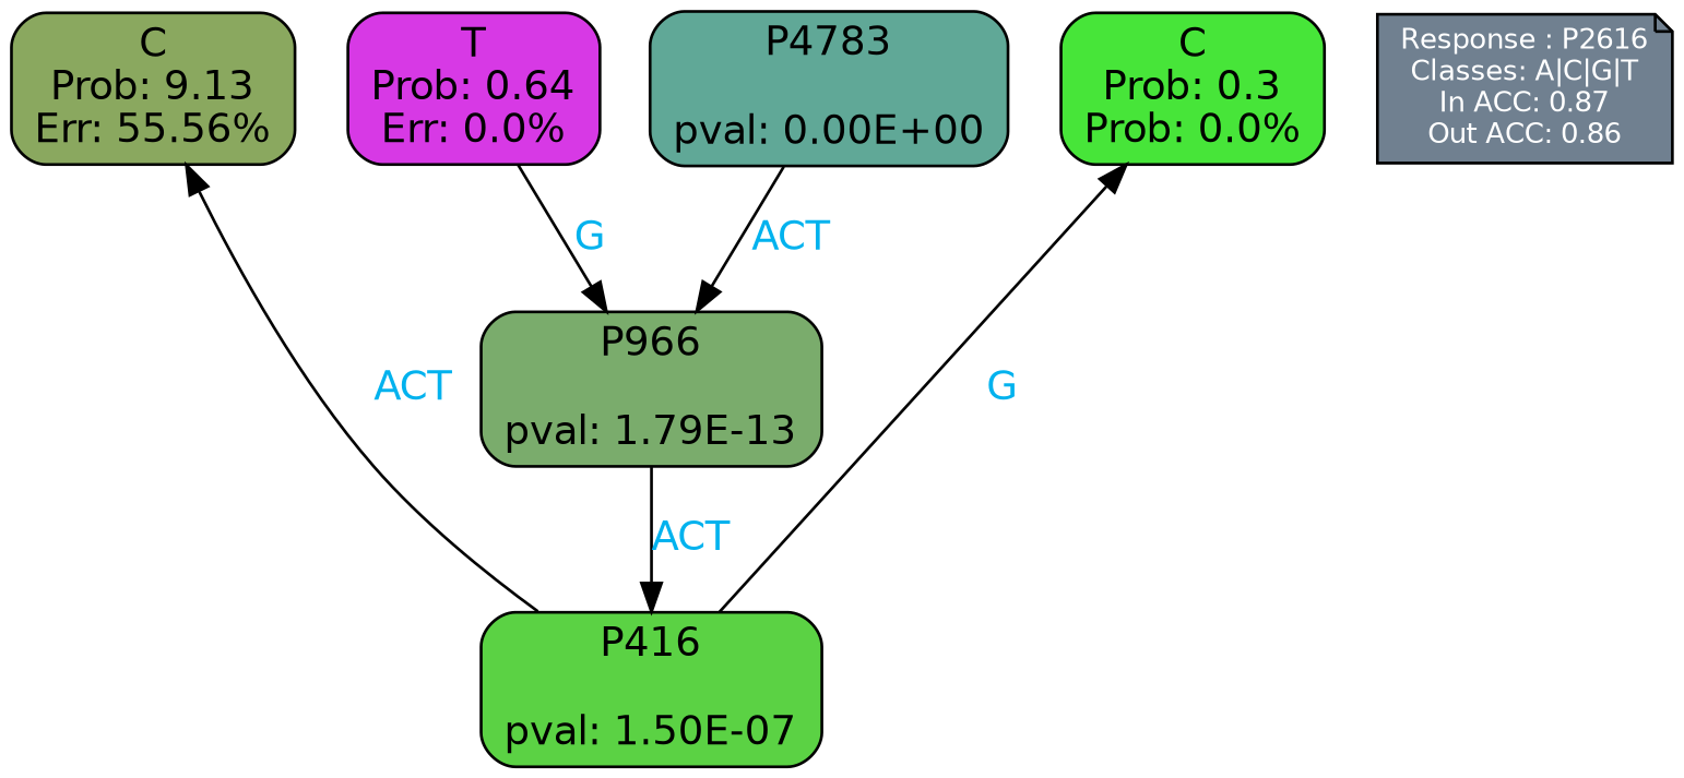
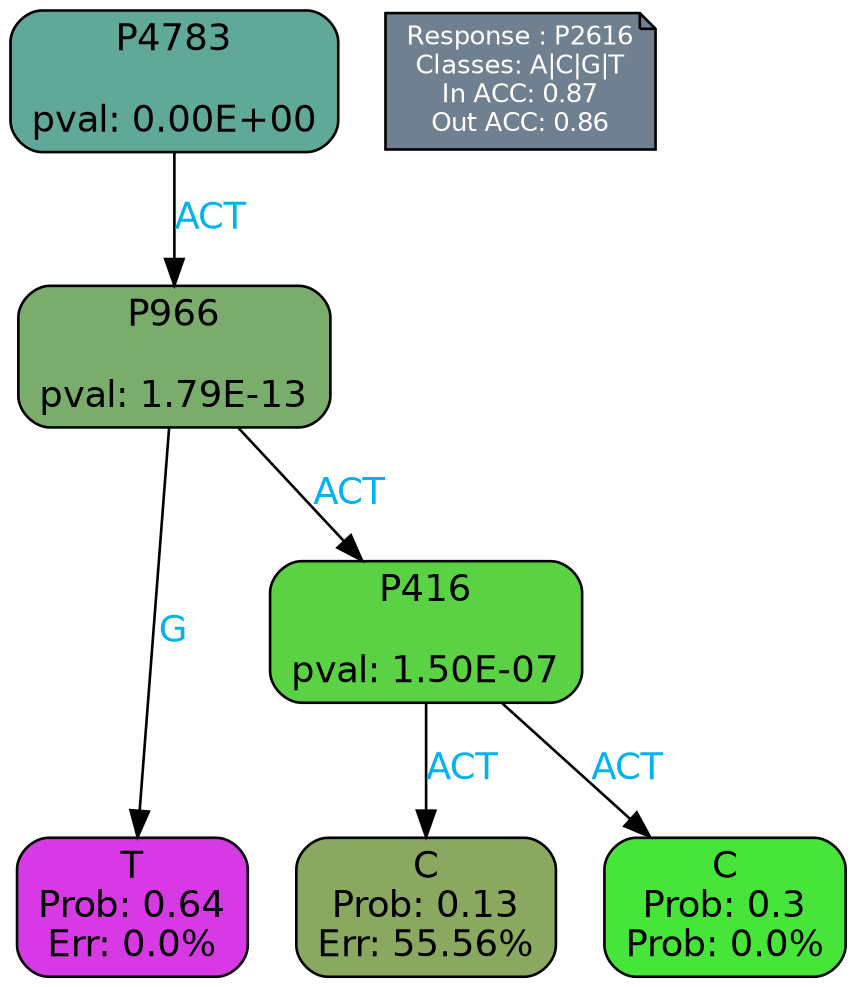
  digraph {
    ranksep=equally
    splines=polylines
    node [color=black fontname=helvetica shape=box style="filled, rounded"]
    edge [fontcolor=deepskyblue2 fontname=helvetica]
-   n1 [fillcolor="#8aa85f" label="C\nProb: 9.13\nErr: 55.56%"]
+   n1 [fillcolor="#8aa85f" label="C\nProb: 0.13\nErr: 55.56%"]
    n2 [fillcolor="#47e539" label="C\nProb: 0.3\nProb: 0.0%"]
    n3 [fillcolor="#d739e5" label="T\nProb: 0.64\nErr: 0.0%"]
    n4 [align=left fillcolor=slategray fontcolor=white fontsize=10 label="Response : P2616\nClasses: A|C|G|T\nIn ACC: 0.87\nOut ACC: 0.86\n" shape=note style=filled]
    n5 [fillcolor="#60a897" label="P4783\n\npval: 0.00E+00"]
    n6 [fillcolor="#7aac6c" label="P966\n\npval: 1.79E-13"]
    n7 [fillcolor="#5bd244" label="P416\n\npval: 1.50E-07"]
    subgraph sub_1 {
      rank=same
      n1
      n2
      n3
    }
    subgraph sub_2 {
      rank=same
      n4
      n5
    }
    n5 -> n6 [label=ACT]
-   n3 -> n6 [label=G]
+   n6 -> n3 [label=G]
    n6 -> n7 [label=ACT]
    n7 -> n1 [label=ACT]
-   n7 -> n2 [label=G]
+   n7 -> n2 [label=ACT]
  }
